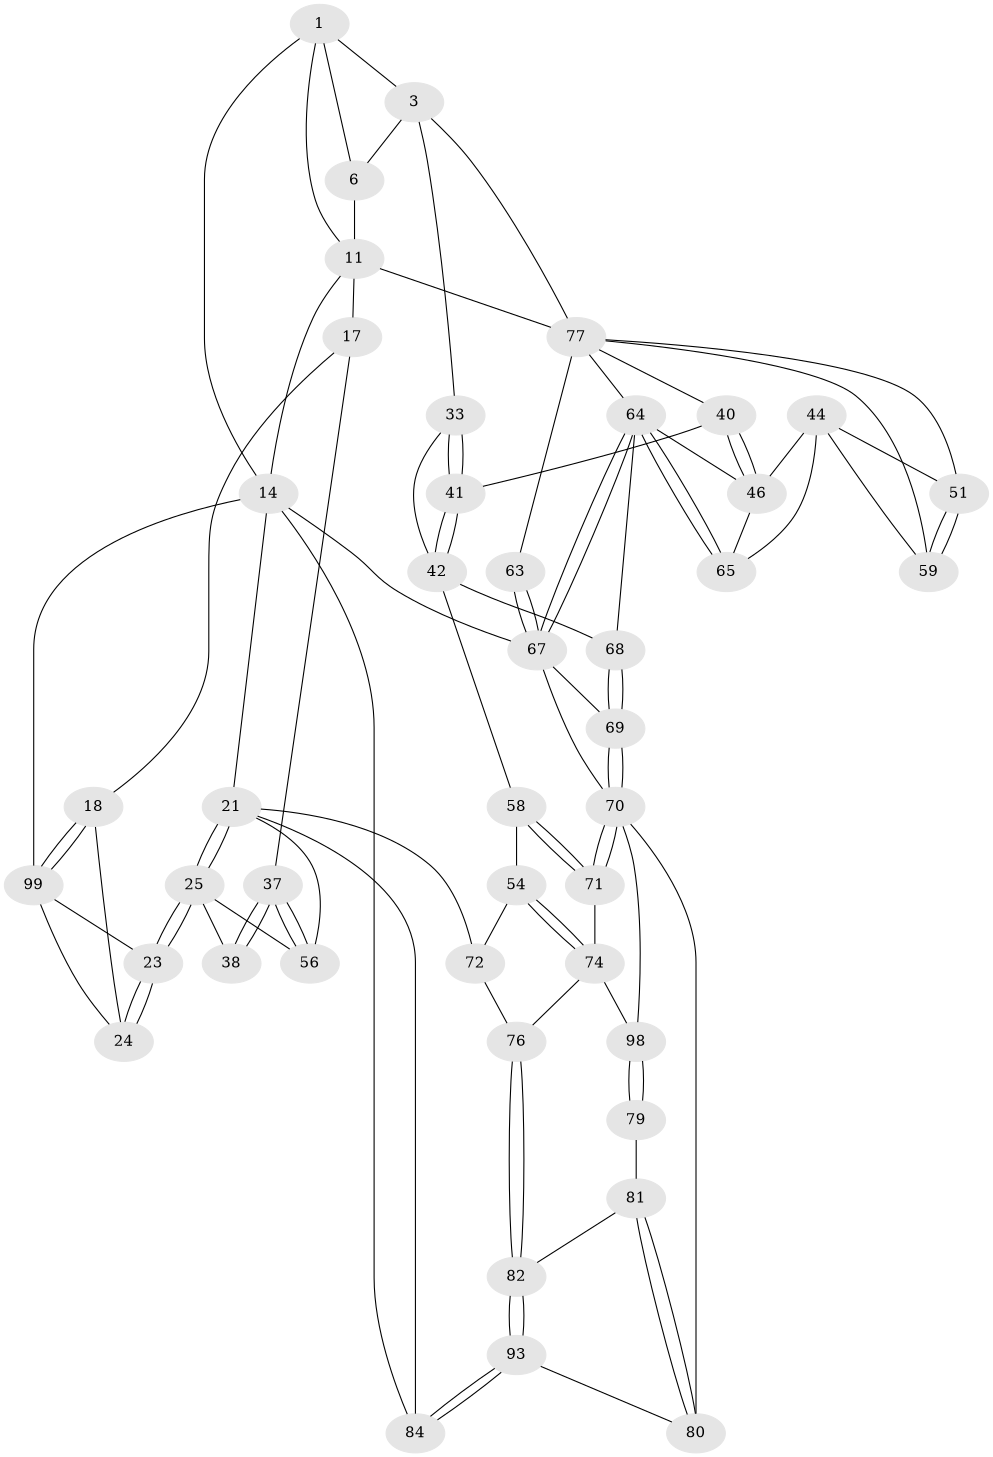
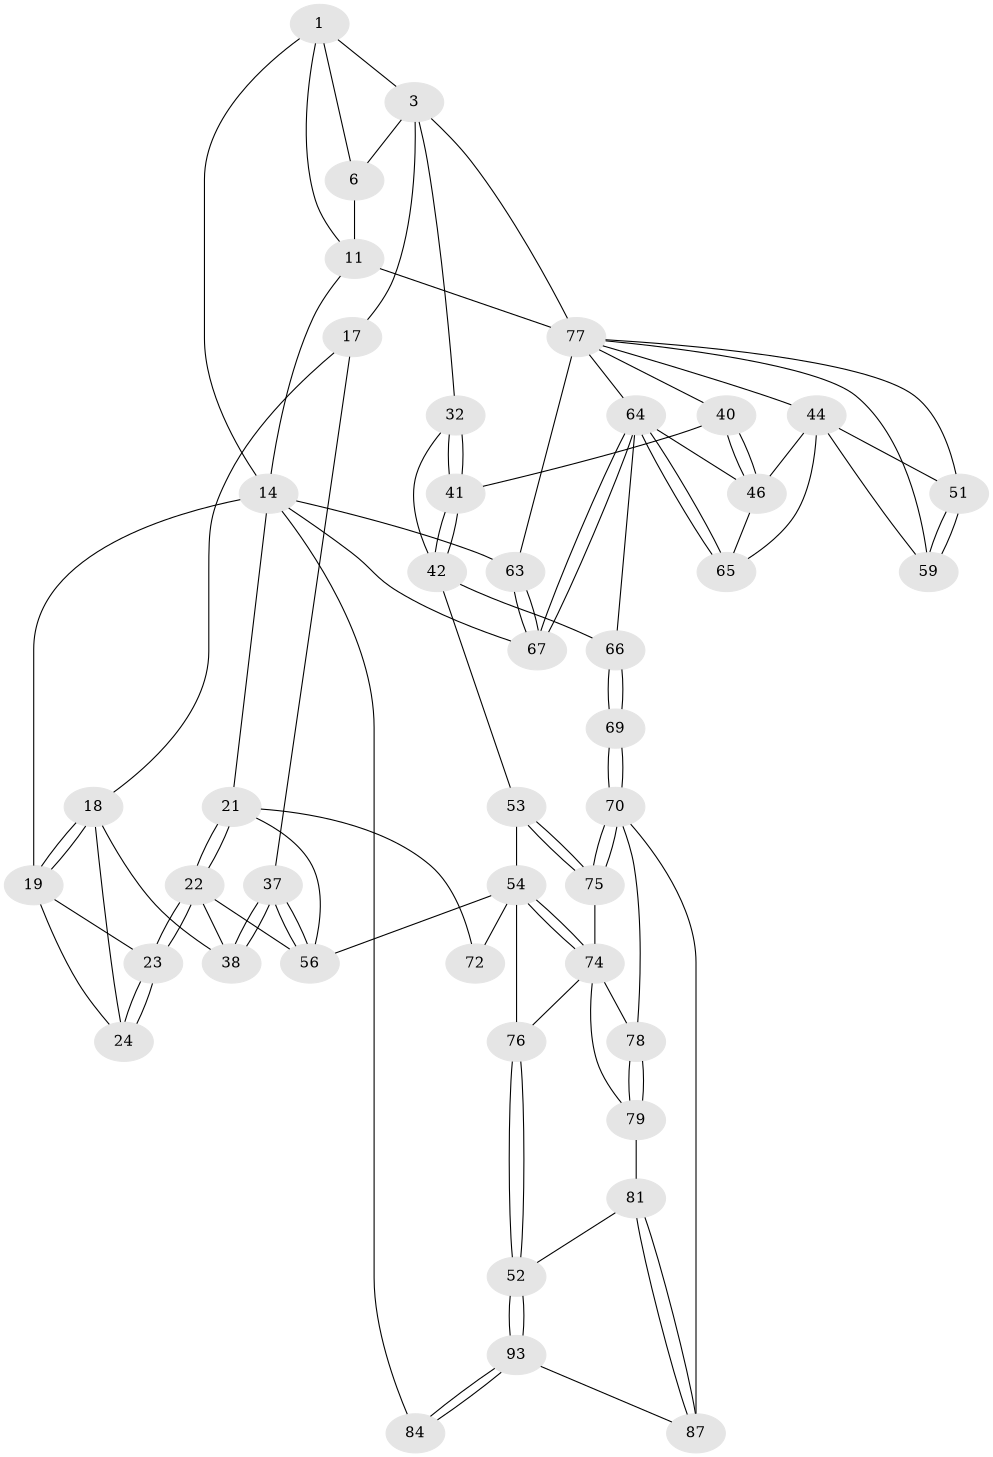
  graph {
    node [color=gray90 style=filled]
    1 [super="+9+2"]
    3 [super="+4"]
    6 [super="+7"]
    11 [super="+25+12"]
    14 [super="+62+15"]
    17 [super="+35"]
    n7 [label=77 super="+28+36"]
-   32 [super="+33" label=33]
-   19 [super="+20" label=99]
+   32 [super="+33"]
+   19 [super="+20"]
    21 [super="+58"]
    63
    67 [super="+80"]
    84
    18 [super="+26"]
    37
    40
    44 [super="+45"]
    51
    59
    64
    41
    42 [super="+48+43"]
    24
    23
-   22 [super="+39" label=25]
+   22 [super="+39"]
    56 [super="+57"]
    72
    69
    70 [super="+85"]
    38
    76
    46 [super="+47"]
    65 [super="+66"]
-   68
-   53 [label=58]
+   68 [label=66]
+   53
    54 [super="+55"]
-   71
+   71 [label=75]
    74 [super="+77+75"]
-   78 [label=98]
+   78
    79
-   87 [super="+88" label=80]
-   82
+   87 [super="+88"]
+   82 [label=52]
    81
    n44 [label=93]
    1 -- 3
    1 -- 6
    1 -- 11
    1 -- 14
    3 -- 6
-   11 -- 17
+   3 -- 17
    3 -- n7
    3 -- 32
    6 -- 11
    11 -- 14
    11 -- n7 [weight=3]
    14 -- 19
    14 -- 21
+   14 -- 63
    14 -- 67
    14 -- 84 [weight=2]
    17 -- 18
    17 -- 37
    n7 -- 63
    n7 -- 40
+   n7 -- 44
    n7 -- 51
    n7 -- 59
    n7 -- 64
    32 -- 41
    32 -- 41
    32 -- 42
    19 -- 24
    19 -- 23
-   21 -- 84
    21 -- 22
    21 -- 22
    21 -- 56
    21 -- 72
    63 -- 67
    63 -- 67
-   67 -- 69
-   67 -- 70
    18 -- 19
    18 -- 19
    18 -- 24
+   18 -- 38
    37 -- 56
    37 -- 56
    37 -- 38
    37 -- 38
    40 -- 41
    40 -- 46
    40 -- 46
    44 -- 51
    44 -- 59
    44 -- 46
    44 -- 65
    51 -- 59
    51 -- 59
    64 -- 67
    64 -- 67
    64 -- 46
    64 -- 65
    64 -- 65
    64 -- 68
    41 -- 42
    41 -- 42
    42 -- 68
    42 -- 53
    23 -- 24
    23 -- 24
    22 -- 23
    22 -- 23
    22 -- 56
    22 -- 38
-   72 -- 76
+   54 -- 76
    69 -- 70
    69 -- 70
    70 -- 71
    70 -- 71
    70 -- 78
    70 -- 87 [weight=2]
    76 -- 82
    76 -- 82
    46 -- 65
    68 -- 69
    68 -- 69
    53 -- 54
    53 -- 71
    53 -- 71
+   54 -- 56
    54 -- 72
    54 -- 74
    54 -- 74
    71 -- 74
    74 -- 76
    74 -- 78
+   74 -- 79
    78 -- 79
    78 -- 79
    79 -- 81
    82 -- n44
    82 -- n44
    81 -- 87
    81 -- 87
    81 -- 82
    n44 -- 84
    n44 -- 84
    n44 -- 87
  }
